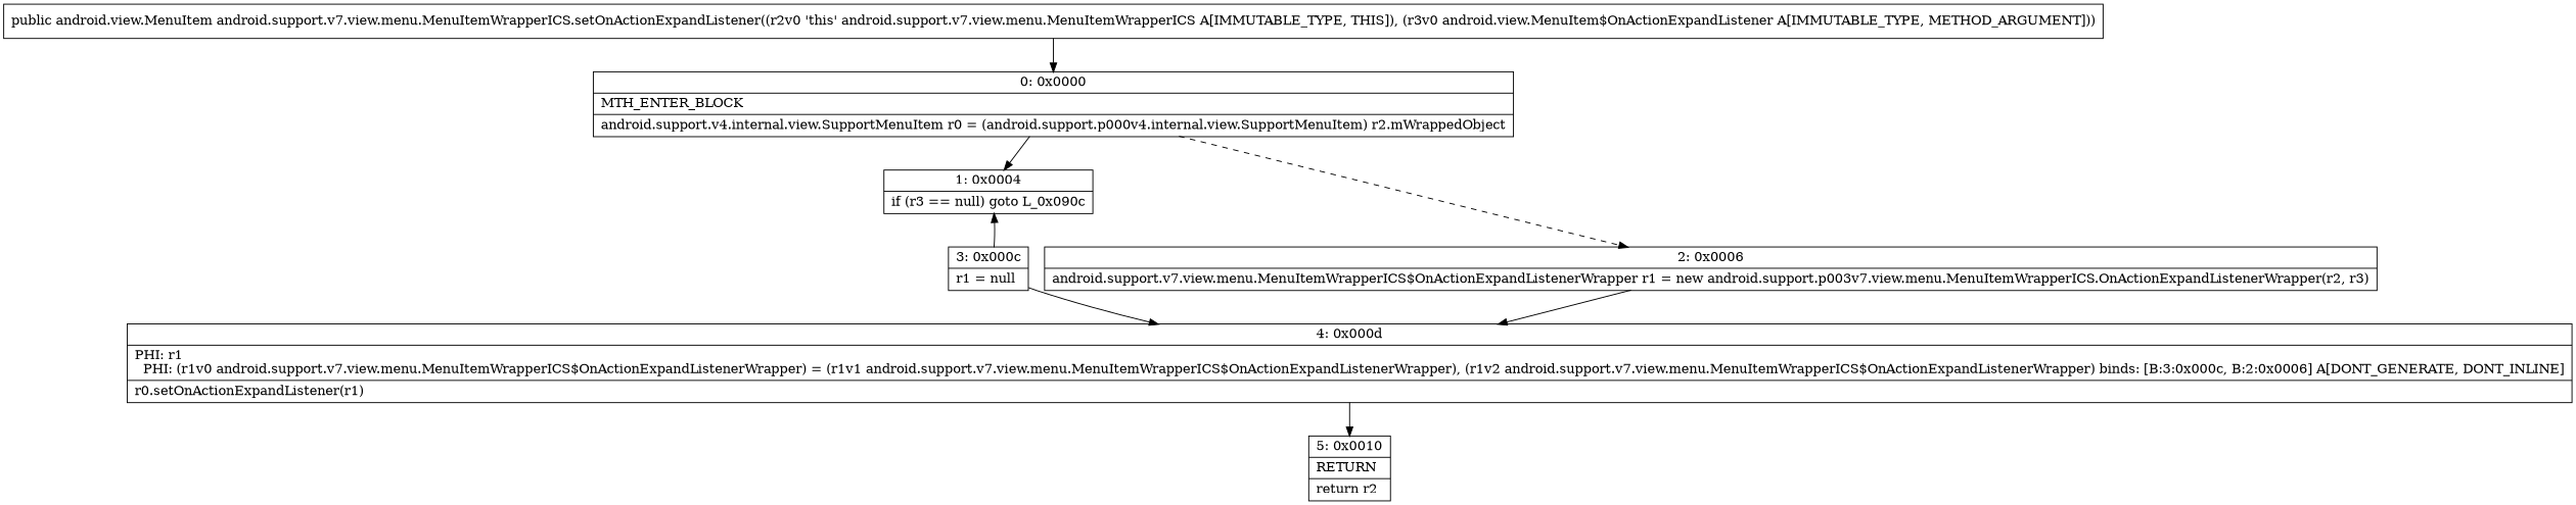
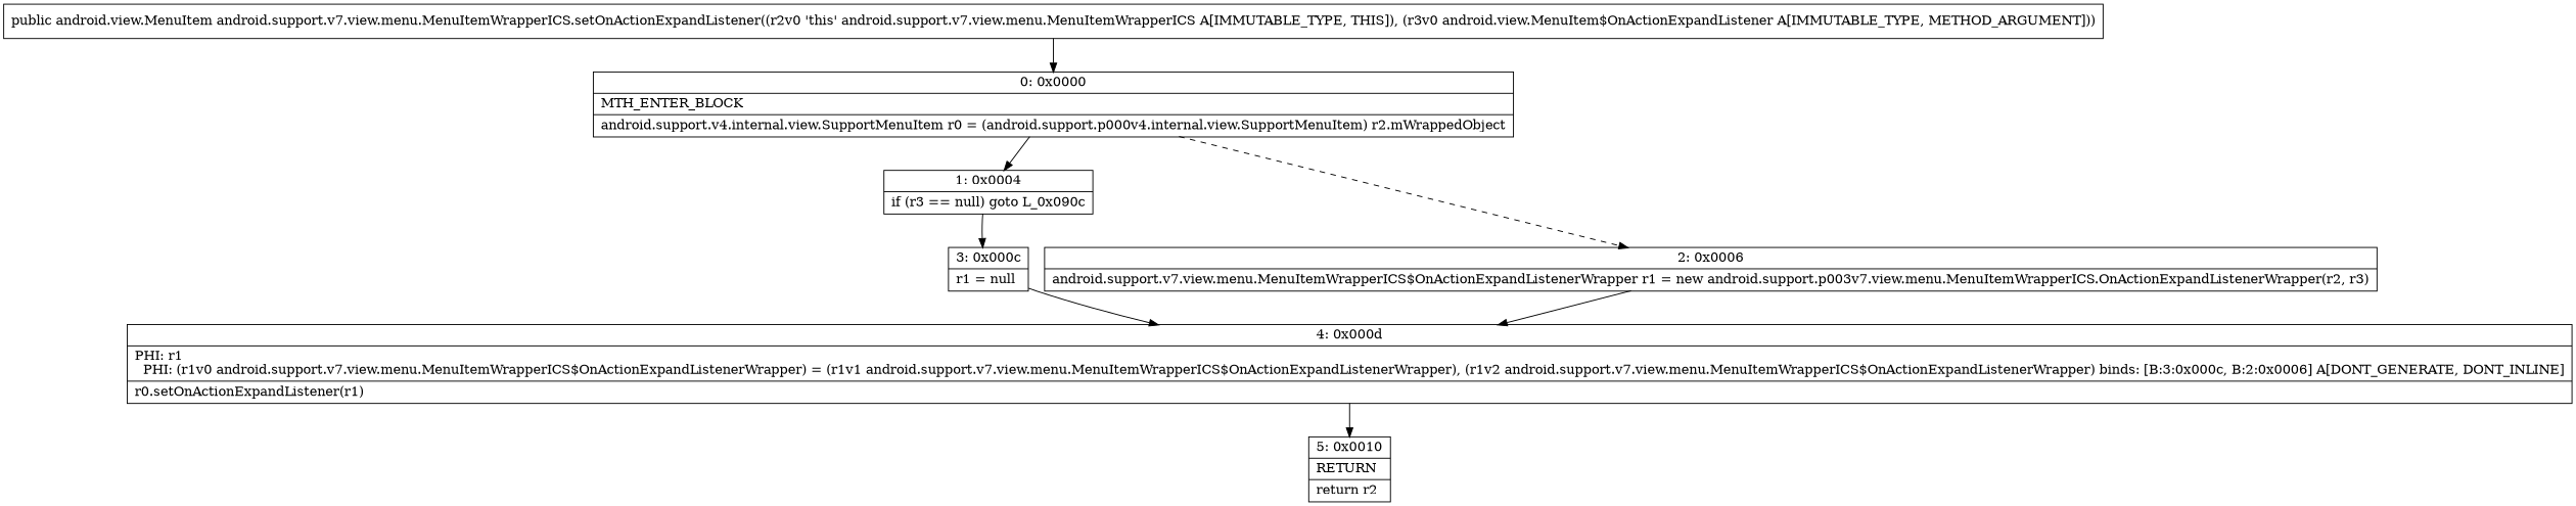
  digraph {
    node [shape=record]
    n1 [label="{0\:\ 0x0000|MTH_ENTER_BLOCK\l|android.support.v4.internal.view.SupportMenuItem r0 = (android.support.p000v4.internal.view.SupportMenuItem) r2.mWrappedObject\l}"]
    n2 [label="{1\:\ 0x0004|if (r3 == null) goto L_0x090c\l}"]
    n3 [label="{2\:\ 0x0006|android.support.v7.view.menu.MenuItemWrapperICS$OnActionExpandListenerWrapper r1 = new android.support.p003v7.view.menu.MenuItemWrapperICS.OnActionExpandListenerWrapper(r2, r3)\l}"]
    n4 [label="{3\:\ 0x000c|r1 = null\l}"]
    n5 [label="{4\:\ 0x000d|PHI: r1 \l  PHI: (r1v0 android.support.v7.view.menu.MenuItemWrapperICS$OnActionExpandListenerWrapper) = (r1v1 android.support.v7.view.menu.MenuItemWrapperICS$OnActionExpandListenerWrapper), (r1v2 android.support.v7.view.menu.MenuItemWrapperICS$OnActionExpandListenerWrapper) binds: [B:3:0x000c, B:2:0x0006] A[DONT_GENERATE, DONT_INLINE]\l|r0.setOnActionExpandListener(r1)\l}"]
    n6 [label="{5\:\ 0x0010|RETURN\l|return r2\l}"]
    n7 [label="{public android.view.MenuItem android.support.v7.view.menu.MenuItemWrapperICS.setOnActionExpandListener((r2v0 'this' android.support.v7.view.menu.MenuItemWrapperICS A[IMMUTABLE_TYPE, THIS]), (r3v0 android.view.MenuItem$OnActionExpandListener A[IMMUTABLE_TYPE, METHOD_ARGUMENT])) }"]
    n1 -> n2
    n1 -> n3 [style=dashed]
-   n4 -> n2
+   n2 -> n4
    n3 -> n5
    n4 -> n5
    n5 -> n6
    n7 -> n1
  }
